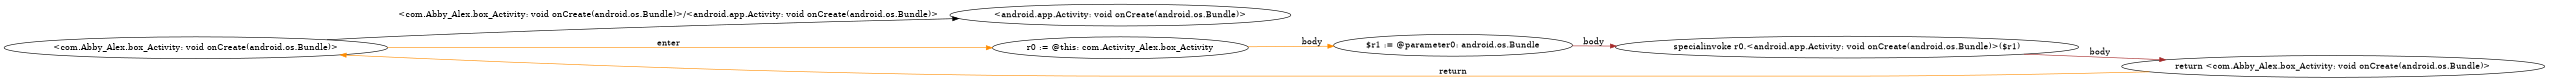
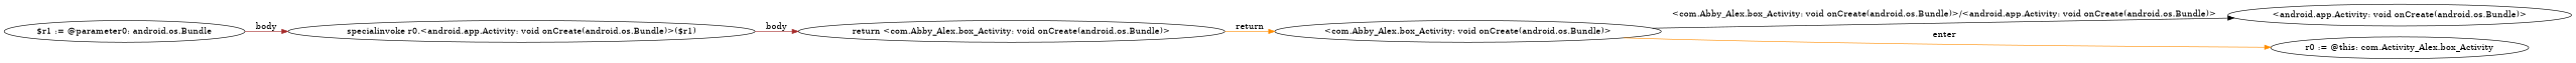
  digraph {
    rankdir=LR
    edge [color=darkorange]
    "<com.Abby_Alex.box_Activity: void onCreate(android.os.Bundle)>"
    "<android.app.Activity: void onCreate(android.os.Bundle)>"
    n3 [label="r0 := @this: com.Activity_Alex.box_Activity"]
    "$r1 := @parameter0: android.os.Bundle"
    "specialinvoke r0.<android.app.Activity: void onCreate(android.os.Bundle)>($r1)"
    "return <com.Abby_Alex.box_Activity: void onCreate(android.os.Bundle)>"
    "<com.Abby_Alex.box_Activity: void onCreate(android.os.Bundle)>" -> "<android.app.Activity: void onCreate(android.os.Bundle)>" [color=black label="<com.Abby_Alex.box_Activity: void onCreate(android.os.Bundle)>/<android.app.Activity: void onCreate(android.os.Bundle)>"]
    "<com.Abby_Alex.box_Activity: void onCreate(android.os.Bundle)>" -> n3 [label=enter]
-   n3 -> "$r1 := @parameter0: android.os.Bundle" [label=body]
    "$r1 := @parameter0: android.os.Bundle" -> "specialinvoke r0.<android.app.Activity: void onCreate(android.os.Bundle)>($r1)" [color=brown label=body]
    "specialinvoke r0.<android.app.Activity: void onCreate(android.os.Bundle)>($r1)" -> "return <com.Abby_Alex.box_Activity: void onCreate(android.os.Bundle)>" [color=brown label=body]
    "return <com.Abby_Alex.box_Activity: void onCreate(android.os.Bundle)>" -> "<com.Abby_Alex.box_Activity: void onCreate(android.os.Bundle)>" [label=return]
  }
